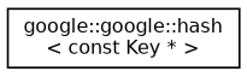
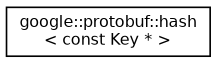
  digraph {
    rankdir=TB
-   n1 [color=black fillcolor=white fontname=Helvetica fontsize=10 height=0.2 label="google::google::hash\l\< const Key * \>" shape=record style=filled width=0.4]
+   n1 [color=black fillcolor=white fontname=Helvetica fontsize=10 height=0.2 label="google::protobuf::hash\l\< const Key * \>" shape=record style=filled width=0.4]
  }
